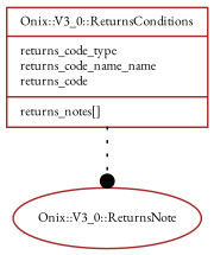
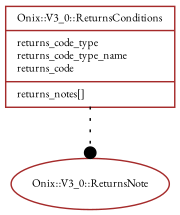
  digraph {
    fontname="EB Garamond"
    fontsize=8
    node [fontname="EB Garamond" fontsize=8 color=brown]
-   n1 [label="{Onix::V3_0::ReturnsConditions\l|returns_code_type\lreturns_code_name_name\lreturns_code\l|returns_notes[]\l}" shape=record]
+   n1 [label="{Onix::V3_0::ReturnsConditions\l|returns_code_type\lreturns_code_type_name\lreturns_code\l|returns_notes[]\l}" shape=record]
    n2 [label="Onix::V3_0::ReturnsNote" shape=oval]
    n1 -> n2 [arrowhead=dot fontname="EB Garamond" fontsize=8 style=dotted]
  }
